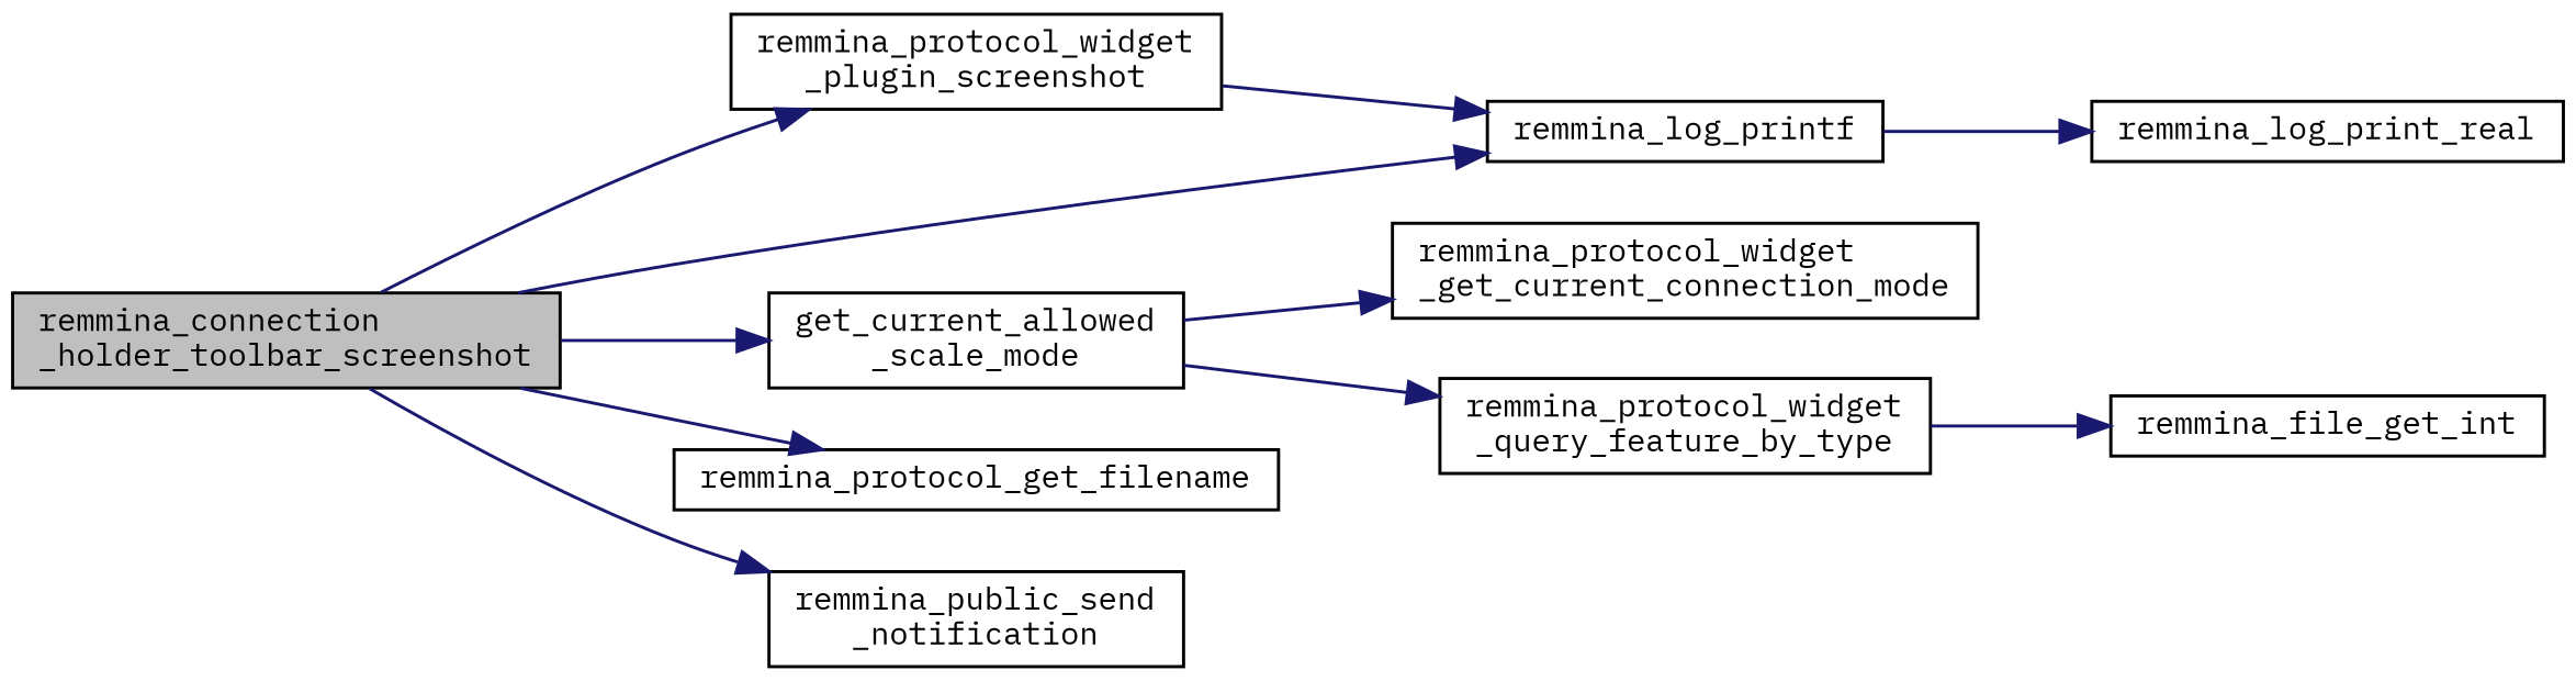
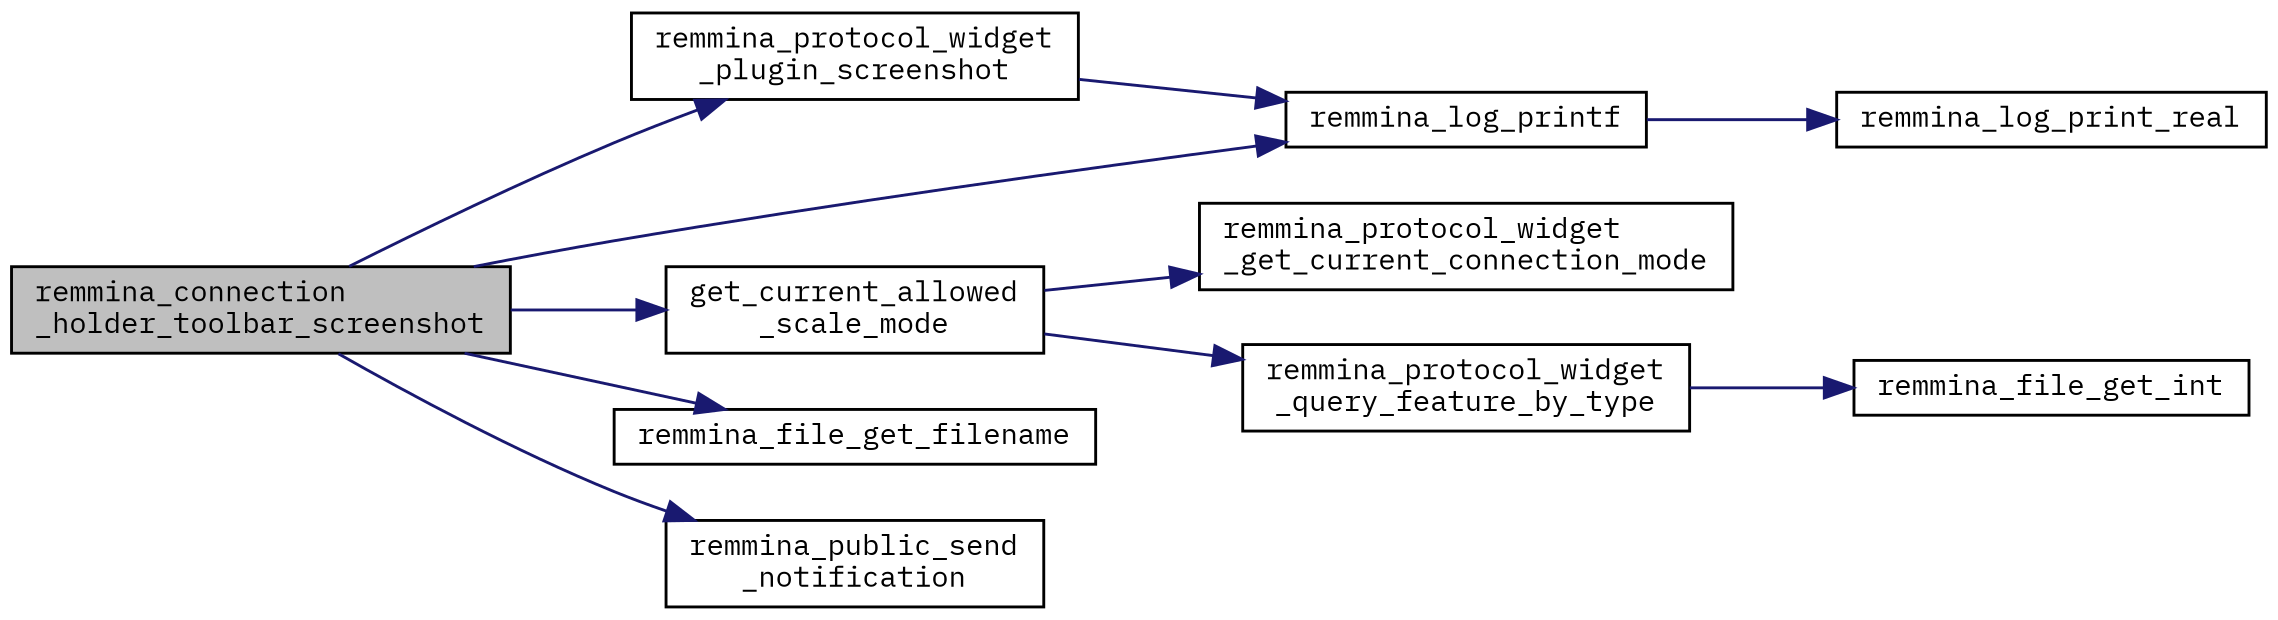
  digraph {
    fontname="IBM Plex Mono"
    rankdir=LR
    node [color=black fillcolor=white fontname="IBM Plex Mono" fontsize=10 shape=record style=filled]
    edge [color=midnightblue fontname="IBM Plex Mono" fontsize=10 labelfontname=Helvetica labelfontsize=10 style=solid]
    n1 [fillcolor=grey75 fontcolor=black height=0.2 label="remmina_connection\l_holder_toolbar_screenshot" width=0.4]
    n2 [height=0.2 label="remmina_protocol_widget\l_plugin_screenshot" width=0.4]
    n3 [height=0.2 label=remmina_log_printf width=0.4]
    n4 [height=0.2 label="get_current_allowed\l_scale_mode" width=0.4]
-   n5 [height=0.2 label=remmina_protocol_get_filename width=0.4]
+   n5 [height=0.2 label=remmina_file_get_filename width=0.4]
    n6 [height=0.2 label="remmina_public_send\l_notification" width=0.4]
    n7 [height=0.2 label=remmina_log_print_real width=0.4]
    n8 [height=0.2 label="remmina_protocol_widget\l_get_current_connection_mode" width=0.4]
    n9 [height=0.2 label="remmina_protocol_widget\l_query_feature_by_type" width=0.4]
    n10 [height=0.2 label=remmina_file_get_int width=0.4]
    n1 -> n2
    n1 -> n3
    n1 -> n4
    n1 -> n5
    n1 -> n6
    n2 -> n3
    n3 -> n7
    n4 -> n8
    n4 -> n9
    n9 -> n10
  }
